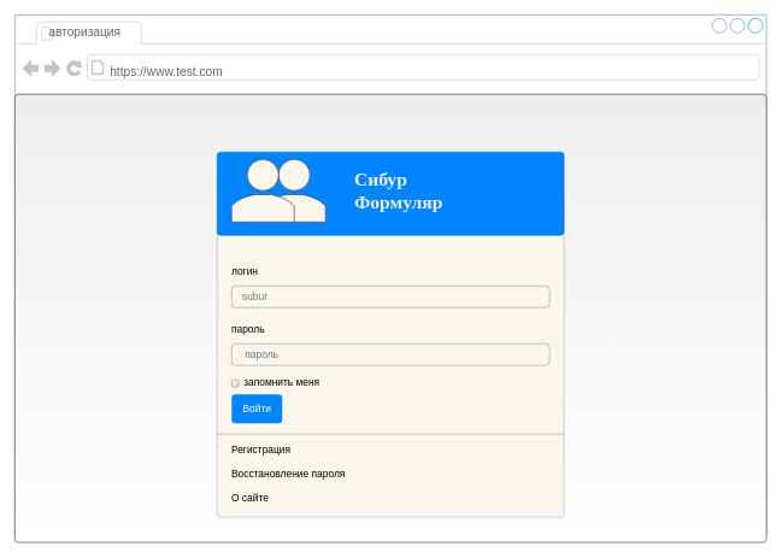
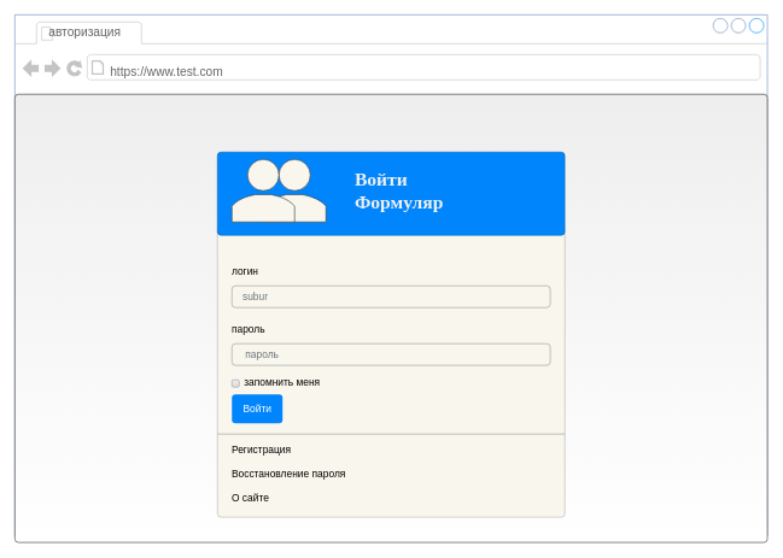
  <mxCell id="0" />
  <mxCell id="1" parent="0" />
  <mxCell id="2" value="" style="strokeWidth=1;shadow=0;dashed=0;align=left;html=1;shape=mxgraph.mockup.containers.browserWindow;rSize=0;strokeColor=#6c8ebf;mainText=,;recursiveResize=0;rounded=0;labelBackgroundColor=none;fontFamily=Verdana;fontSize=12;fillColor=none;fontStyle=0" parent="1" vertex="1"><mxGeometry width="1040" height="720" as="geometry" x="20" y="20" /></mxCell>
  <mxCell id="3" value="" style="html=1;shadow=0;dashed=0;shape=mxgraph.bootstrap.rrect;rSize=5;strokeWidth=1;whiteSpace=wrap;align=center;verticalAlign=middle;spacingLeft=0;fontStyle=0;fontSize=16;spacing=5;gradientDirection=south;fillColor=#eeeeee;strokeColor=#36393d;gradientColor=#FFFFFF;" parent="2" vertex="1"><mxGeometry y="110" width="1040" height="620" as="geometry" /></mxCell>
  <mxCell id="4" value="авторизация" style="strokeWidth=1;shadow=0;dashed=0;align=center;html=1;shape=mxgraph.mockup.containers.anchor;fontSize=17;fontColor=#666666;align=left;" parent="2" vertex="1"><mxGeometry x="45" y="12" width="110" height="26" as="geometry" /></mxCell>
  <mxCell id="5" value="https://www.test.com" style="strokeWidth=1;shadow=0;dashed=0;align=center;html=1;shape=mxgraph.mockup.containers.anchor;rSize=0;fontSize=17;fontColor=#666666;align=left;" parent="2" vertex="1"><mxGeometry x="130" y="60" width="250" height="40" as="geometry" /></mxCell>
  <mxCell id="6" value="" style="html=1;shadow=0;dashed=0;shape=mxgraph.bootstrap.rrect;rSize=5;align=left;fillColor=#f9f7ed;strokeColor=#B3B3B3;" parent="2" vertex="1"><mxGeometry x="279.97" y="295" width="480.07" height="400" as="geometry" /></mxCell>
  <mxCell id="7" value="логин" style="fillColor=none;strokeColor=none;align=left;spacing=20;fontSize=14;fontStyle=0" parent="6" vertex="1"><mxGeometry width="460" height="40" relative="1" as="geometry"><mxPoint y="40" as="offset" /></mxGeometry></mxCell>
  <mxCell id="8" value="subur" style="html=1;shadow=0;dashed=0;shape=mxgraph.bootstrap.rrect;rSize=5;fillColor=none;strokeColor=#999999;align=left;spacing=15;fontSize=14;fontColor=#6C767D;" parent="6" vertex="1"><mxGeometry width="440" height="30" relative="1" as="geometry"><mxPoint x="20" y="80" as="offset" /></mxGeometry></mxCell>
  <mxCell id="9" value="пароль" style="fillColor=none;strokeColor=none;align=left;spacing=20;fontSize=14;fontStyle=0" parent="6" vertex="1"><mxGeometry width="410" height="40" relative="1" as="geometry"><mxPoint y="120" as="offset" /></mxGeometry></mxCell>
  <mxCell id="10" value="&amp;nbsp;пароль" style="html=1;shadow=0;dashed=0;shape=mxgraph.bootstrap.rrect;rSize=5;fillColor=none;strokeColor=#999999;align=left;spacing=15;fontSize=14;fontColor=#6C767D;" parent="6" vertex="1"><mxGeometry width="440" height="30" relative="1" as="geometry"><mxPoint x="20" y="160" as="offset" /></mxGeometry></mxCell>
  <mxCell id="11" value="&lt;span style=&quot;font-weight: normal;&quot;&gt;запомнить меня&lt;/span&gt;" style="html=1;shadow=0;dashed=0;shape=mxgraph.bootstrap.rrect;rSize=2;fillColor=#EDEDED;strokeColor=#999999;align=left;fontSize=14;fontColor=#000000;labelPosition=right;verticalLabelPosition=middle;verticalAlign=middle;spacingLeft=5;spacingTop=-2;gradientColor=#DEDEDE;fontStyle=1" parent="6" vertex="1"><mxGeometry width="10" height="10" relative="1" as="geometry"><mxPoint x="20" y="210" as="offset" /></mxGeometry></mxCell>
  <mxCell id="12" value="Войти" style="html=1;shadow=0;dashed=0;shape=mxgraph.bootstrap.rrect;rSize=5;fillColor=#0085FC;strokeColor=none;align=center;fontSize=14;fontColor=#FFFFFF;" parent="6" vertex="1"><mxGeometry width="70" height="40" relative="1" as="geometry"><mxPoint x="20" y="230" as="offset" /></mxGeometry></mxCell>
  <mxCell id="13" value="" style="shape=line;strokeColor=#999999;perimeter=none;resizeWidth=1;fillColor=none;" parent="6" vertex="1"><mxGeometry width="480.07" height="10" relative="1" as="geometry"><mxPoint y="280" as="offset" /></mxGeometry></mxCell>
  <mxCell id="14" value="Регистрация&lt;br&gt;&lt;br&gt;Восстановление пароля&lt;br&gt;&lt;br&gt;О сайте" style="html=1;fillColor=none;strokeColor=none;align=left;spacing=20;fontSize=14;fontStyle=0" parent="6" vertex="1"><mxGeometry width="290" height="90" relative="1" as="geometry"><mxPoint y="295" as="offset" /></mxGeometry></mxCell>
  <mxCell id="15" value="" style="html=1;shadow=0;dashed=0;shape=mxgraph.bootstrap.rrect;rSize=5;strokeColor=#006EAF;html=1;whiteSpace=wrap;fillColor=#0085fc;fontColor=#ffffff;verticalAlign=middle;align=center;spacing=20;fontSize=60;gradientColor=none;gradientDirection=radial;" parent="2" vertex="1"><mxGeometry x="279.97" y="190" width="480" height="115" as="geometry" /></mxCell>
  <mxCell id="16" value="" style="dashed=0;aspect=fixed;verticalLabelPosition=bottom;verticalAlign=top;align=center;shape=mxgraph.gmdl.users;shadow=0;sketch=0;fillColor=#f9f7ed;strokeColor=#36393d;" parent="2" vertex="1"><mxGeometry x="299.97" y="200" width="130" height="86.67" as="geometry" /></mxCell>
- <mxCell id="17" value="Сибур&lt;br style=&quot;font-size: 26px;&quot;&gt;Формуляр" style="html=1;fillColor=none;strokeColor=none;align=left;spacing=20;fontSize=26;fontStyle=1;fontFamily=Tahoma;fontColor=#F0F0F0;" parent="2" vertex="1"><mxGeometry x="450.0" y="197.5" width="290" height="90" as="geometry" /></mxCell>
+ <mxCell id="17" value="Войти&lt;br style=&quot;font-size: 26px;&quot;&gt;Формуляр" style="html=1;fillColor=none;strokeColor=none;align=left;spacing=20;fontSize=26;fontStyle=1;fontFamily=Tahoma;fontColor=#F0F0F0;" parent="2" vertex="1"><mxGeometry x="450.0" y="197.5" width="290" height="90" as="geometry" /></mxCell>
